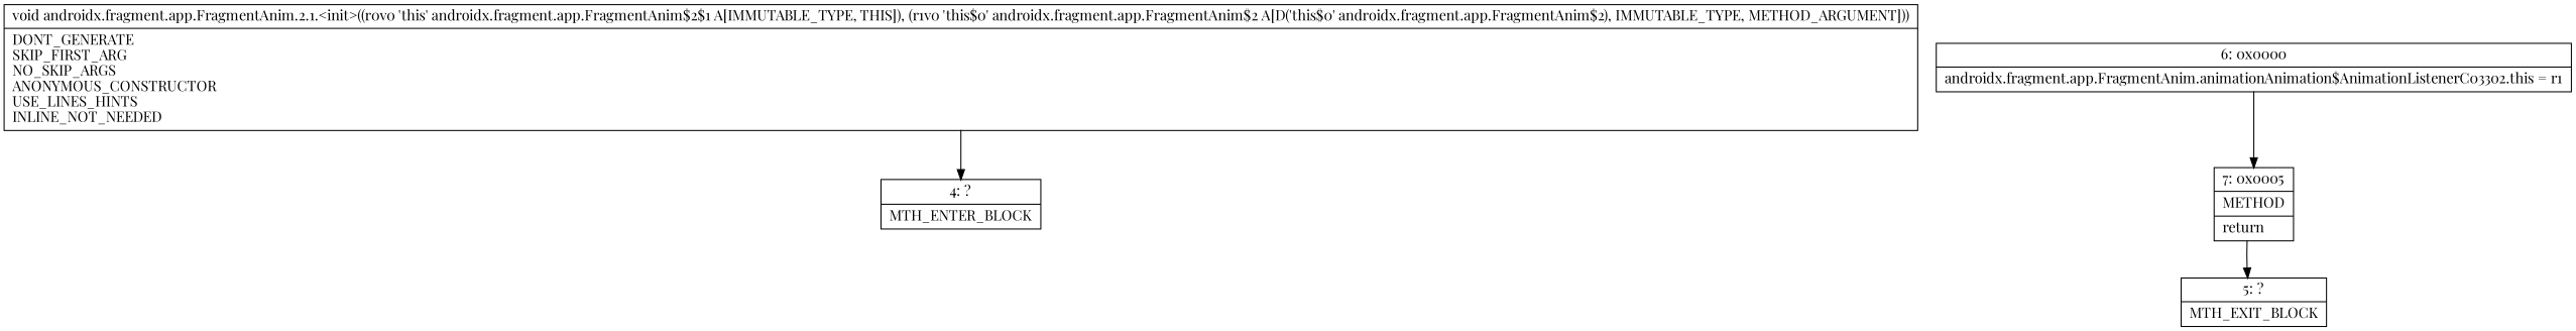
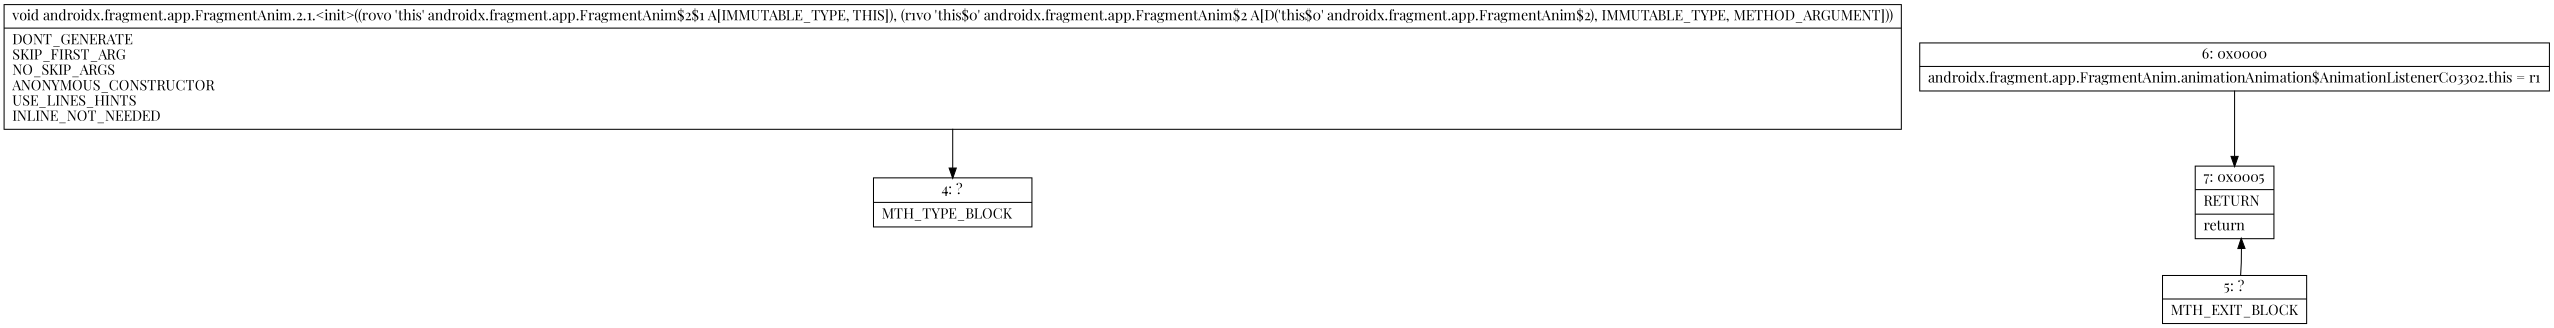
  digraph {
    fontname="Playfair Display"
    node [fontname="Playfair Display" shape=record]
    edge [fontname="Playfair Display"]
-   n1 [label="{4\:\ ?|MTH_ENTER_BLOCK\l}"]
+   n1 [label="{4\:\ ?|MTH_TYPE_BLOCK\l}"]
    n2 [label="{6\:\ 0x0000|androidx.fragment.app.FragmentAnim.animationAnimation$AnimationListenerC03302.this = r1\l}"]
-   n3 [label="{7\:\ 0x0005|METHOD\l|return\l}"]
+   n3 [label="{7\:\ 0x0005|RETURN\l|return\l}"]
    n4 [label="{5\:\ ?|MTH_EXIT_BLOCK\l}"]
    n5 [label="{void androidx.fragment.app.FragmentAnim.2.1.\<init\>((r0v0 'this' androidx.fragment.app.FragmentAnim$2$1 A[IMMUTABLE_TYPE, THIS]), (r1v0 'this$0' androidx.fragment.app.FragmentAnim$2 A[D('this$0' androidx.fragment.app.FragmentAnim$2), IMMUTABLE_TYPE, METHOD_ARGUMENT]))  | DONT_GENERATE\lSKIP_FIRST_ARG\lNO_SKIP_ARGS\lANONYMOUS_CONSTRUCTOR\lUSE_LINES_HINTS\lINLINE_NOT_NEEDED\l}"]
    n2 -> n3
-   n3 -> n4
+   n4 -> n3
    n5 -> n1
  }
